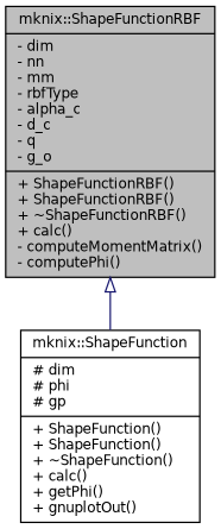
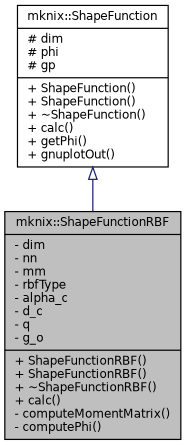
  digraph {
    fontname="DejaVu Sans"
    node [color=black fontname="DejaVu Sans" fontsize=10 shape=record style=filled]
    n1 [fillcolor=grey75 fontcolor=black height=0.2 label="{mknix::ShapeFunctionRBF\n|- dim\l- nn\l- mm\l- rbfType\l- alpha_c\l- d_c\l- q\l- g_o\l|+ ShapeFunctionRBF()\l+ ShapeFunctionRBF()\l+ ~ShapeFunctionRBF()\l+ calc()\l- computeMomentMatrix()\l- computePhi()\l}" width=0.4]
    n2 [fillcolor=white height=0.2 label="{mknix::ShapeFunction\n|# dim\l# phi\l# gp\l|+ ShapeFunction()\l+ ShapeFunction()\l+ ~ShapeFunction()\l+ calc()\l+ getPhi()\l+ gnuplotOut()\l}" width=0.4]
-   n1 -> n2 [arrowtail=empty color=midnightblue dir=back fontname="DejaVu Sans" fontsize=10 labelfontname="FreeSans.ttf" labelfontsize=10 style=solid]
+   n2 -> n1 [arrowtail=empty color=midnightblue dir=back fontname="DejaVu Sans" fontsize=10 labelfontname="FreeSans.ttf" labelfontsize=10 style=solid]
  }
